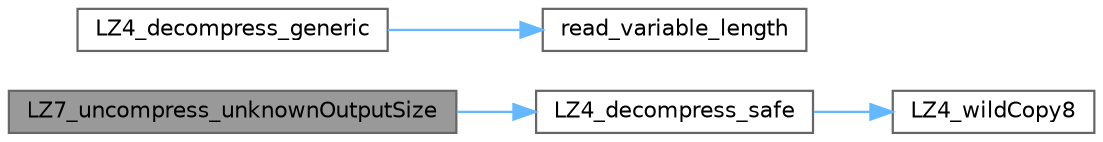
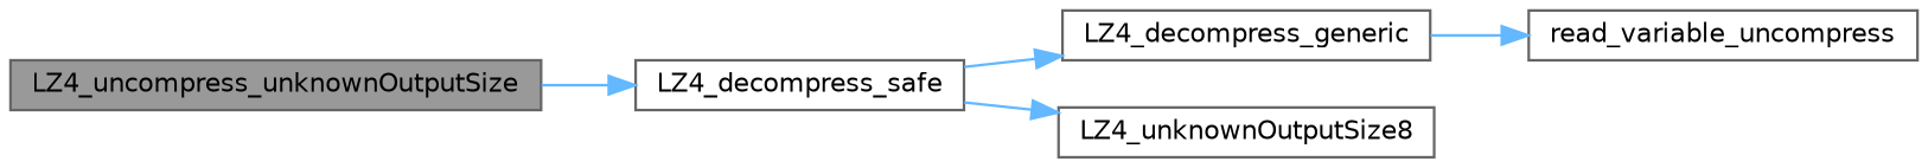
  digraph {
    rankdir=LR
    node [color=grey40 fillcolor=white fontname=Helvetica fontsize=10 shape=box style=filled]
    edge [color=steelblue1 fontname=Helvetica fontsize=10 labelfontname=Helvetica labelfontsize=10 style=solid]
-   n1 [color=gray40 fillcolor=grey60 fontcolor=black height=0.2 label=LZ7_uncompress_unknownOutputSize width=0.4]
+   n1 [color=gray40 fillcolor=grey60 fontcolor=black height=0.2 label=LZ4_uncompress_unknownOutputSize width=0.4]
    n2 [height=0.2 label=LZ4_decompress_safe width=0.4]
    n3 [height=0.2 label=LZ4_decompress_generic width=0.4]
-   n4 [height=0.2 label=LZ4_wildCopy8 width=0.4]
-   n5 [height=0.2 label=read_variable_length width=0.4]
+   n4 [height=0.2 label=LZ4_unknownOutputSize8 width=0.4]
+   n5 [height=0.2 label=read_variable_uncompress width=0.4]
    n1 -> n2
+   n2 -> n3
    n2 -> n4
    n3 -> n5
  }
